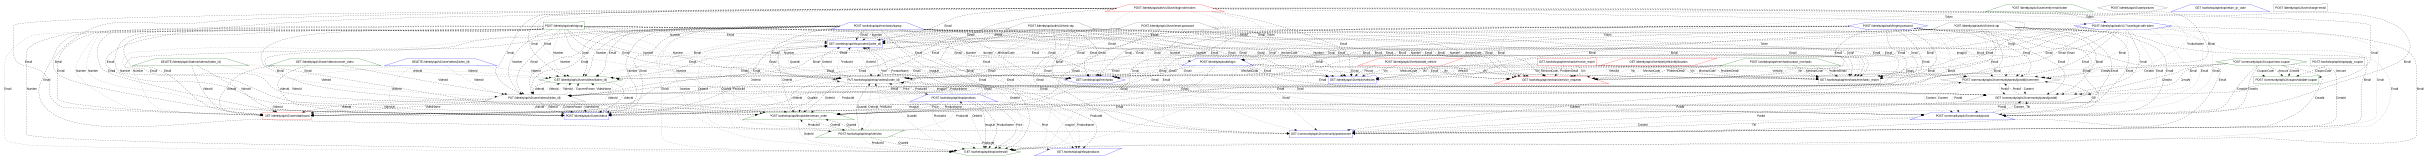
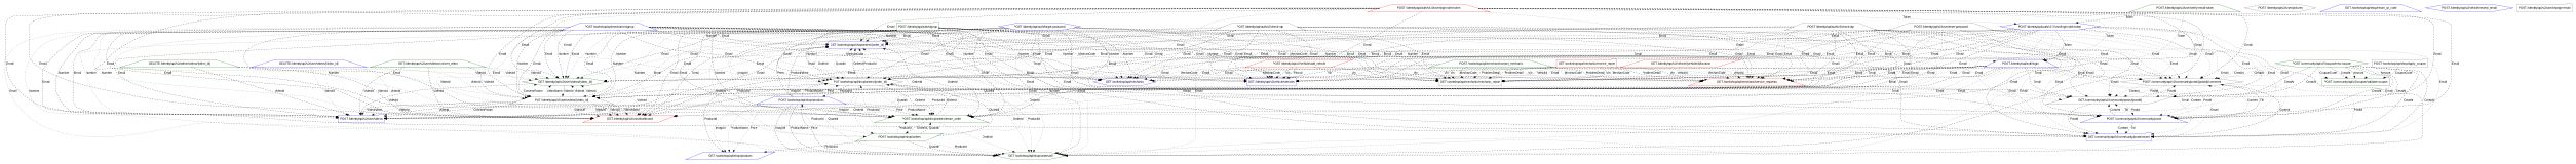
  digraph {
    fontname="Liberation Sans"
    node [color=blue fontname="Liberation Sans" shape=trapezium]
    edge [fontname="Liberation Sans" style=dashed]
    n1 [color=darkgreen label="DELETE /identity/api/v2/admin/videos/{video_id}"]
-   n2 [color=red label="GET /identity/api/v2/user/dashboard" shape=folder]
+   n2 [color=red label="GET /identity/api/v2/user/dashboard" shape=parallelogram]
    n3 [color=darkgreen label="GET /identity/api/v2/user/videos/{video_id}" shape=hexagon]
    n4 [color=gray40 label="PUT /identity/api/v2/user/videos/{video_id}"]
    n5 [label="POST /identity/api/v2/user/videos" shape=folder]
    n6 [label="DELETE /identity/api/v2/user/videos/{video_id}"]
    n7 [color=gray40 label="POST /community/api/v2/community/posts/{postId}/comment" shape=hexagon]
    n8 [color=gray40 label="GET /community/api/v2/community/posts/{postId}" shape=parallelogram]
    n9 [label="GET /community/api/v2/community/posts/recent" shape=folder]
    n10 [label="POST /community/api/v2/community/posts"]
    n11 [color=red label="POST /identity/api/auth/v4.0/user/login-with-token"]
    n12 [label="GET /workshop/api/shop/orders/{order_id}" shape=folder]
    n13 [label="POST /identity/api/auth/v2.7/user/login-with-token" shape=hexagon]
    n14 [color=gray40 label="PUT /workshop/api/shop/orders/{order_id}" shape=hexagon]
    n15 [label="POST /identity/api/auth/login"]
    n16 [color=darkgreen label="GET /workshop/api/shop/orders/all" shape=hexagon]
    n17 [color=gray40 label="GET /workshop/api/mechanic/mechanic_report" shape=folder]
    n18 [label="GET /workshop/api/mechanic/" shape=hexagon]
    n19 [label="GET /identity/api/v2/vehicle/vehicles" shape=folder]
    n20 [color=darkgreen label="POST /workshop/api/shop/orders/return_order"]
    n21 [color=red label="GET /workshop/api/mechanic/service_requests"]
-   n22 [color=darkgreen label="POST /workshop/api/shop/vehicles" shape=parallelogram]
+   n22 [color=darkgreen label="POST /workshop/api/shop/orders" shape=parallelogram]
    n23 [label="GET /workshop/api/shop/products" shape=parallelogram]
    n24 [label="POST /workshop/api/shop/products"]
    n25 [color=darkgreen label="POST /identity/api/auth/signup" shape=folder]
    n26 [color=gray40 label="POST /identity/api/auth/v2/check-otp"]
    n27 [color=gray40 label="POST /identity/api/v2/user/pictures" shape=hexagon]
    n28 [label="GET /workshop/api/shop/return_qr_code"]
    n29 [color=gray40 label="POST /identity/api/v2/user/reset-password"]
    n30 [color=darkgreen label="GET /identity/api/v2/user/videos/convert_video"]
    n31 [color=darkgreen label="POST /identity/api/v2/user/verify-email-token"]
    n32 [color=darkgreen label="POST /community/api/v2/coupon/validate-coupon" shape=folder]
    n33 [label="POST /identity/api/auth/forget-password" shape=hexagon]
    n34 [label="POST /workshop/api/mechanic/signup"]
    n35 [color=red label="GET /identity/api/v2/vehicle/{vehicleId}/location" shape=parallelogram]
    n36 [color=gray40 label="POST /workshop/api/shop/apply_coupon" shape=folder]
    n37 [color=darkgreen label="POST /community/api/v2/coupon/new-coupon" shape=hexagon]
    n38 [color=red label="POST /identity/api/v2/vehicle/add_vehicle" shape=parallelogram]
    n39 [color=gray40 label="POST /identity/api/auth/v3/check-otp"]
    n40 [color=darkgreen label="POST /workshop/api/merchant/contact_mechanic"]
+   n41 [label="POST /identity/api/v2/vehicle/resend_email" shape=hexagon]
    n42 [color=red label="GET /workshop/api/mechanic/receive_report" shape=folder]
    n43 [color=gray40 label="POST /identity/api/v2/user/change-email" shape=folder]
    n1 -> n2 [label=VideoId]
    n1 -> n3 [label=VideoId style=dotted]
    n1 -> n4 [label=VideoId style=dotted]
    n1 -> n5 [label=VideoId]
    n3 -> n2 [label=VideoId style=dotted]
    n3 -> n4 [label=VideoId]
    n3 -> n5 [label=VideoId]
    n4 -> n2 [label=VideoName]
    n4 -> n2 [label=VideoUrl style=dotted]
    n4 -> n2 [label=VideoId style=dotted]
    n4 -> n2 [label=VideoId]
    n4 -> n3 [label=VideoId style=dotted]
    n4 -> n3 [label=VideoId style=dotted]
    n4 -> n3 [label=ConversParam style=dotted]
    n4 -> n3 [label=VideoName style=dotted]
    n4 -> n5 [label=ConversParam]
    n4 -> n5 [label=VideoName]
    n4 -> n5 [label=VideoId style=dotted]
    n4 -> n5 [label=VideoId]
    n6 -> n2 [label=VideoId style=dotted]
    n6 -> n3 [label=VideoId style=dotted]
    n6 -> n4 [label=VideoId style=dotted]
    n6 -> n5 [label=VideoId style=dotted]
    n7 -> n8 [label=Content style=dotted]
    n7 -> n8 [label=PostId style=dotted]
    n7 -> n9 [label=PostId style=dotted]
    n7 -> n9 [label=Content]
    n7 -> n10 [label=Content style=dotted]
    n7 -> n10 [label=PostId style=dotted]
    n8 -> n7 [label=PostId]
    n8 -> n9 [label=PostId]
    n8 -> n10 [label=PostId style=dotted]
    n10 -> n7 [label=Content style=dotted]
    n10 -> n7 [label=Titl]
    n10 -> n8 [label=Content]
    n10 -> n8 [label=Titl style=dotted]
    n10 -> n9 [label=Titl]
    n10 -> n9 [label=Content style=dotted]
    n11 -> n2 [label=Email]
    n11 -> n3 [label=Email]
    n11 -> n4 [label=Email]
    n11 -> n5 [label=Email]
    n11 -> n7 [label=Email]
    n11 -> n8 [label=Email]
-   n11 -> n9 [label=Email style=dotted]
    n11 -> n10 [label=Email]
    n11 -> n12 [label=Email]
    n11 -> n13 [label=Token style=dotted]
    n11 -> n14 [label=Email style=dotted]
    n11 -> n15 [label=Token style=dotted]
    n11 -> n16 [label=Email]
-   n11 -> n17 [label=ProductName style=dotted]
+   n11 -> n17 [label=Email style=dotted]
    n11 -> n18 [label=Email style=dotted]
    n11 -> n19 [label=Email]
    n11 -> n20 [label=Email]
    n11 -> n21 [label=Email]
    n12 -> n14 [label=OrderId style=dotted]
    n12 -> n15 [label=Email style=dotted]
    n12 -> n16 [label=OrderId style=dotted]
    n12 -> n20 [label=OrderId]
    n12 -> n22 [label=OrderId style=dotted]
    n13 -> n2 [label=Email style=dotted]
    n13 -> n3 [label=Email style=dotted]
    n13 -> n4 [label=Email]
    n13 -> n5 [label=Email style=dotted]
    n13 -> n7 [label=Email style=dotted]
    n13 -> n8 [label=Email]
    n13 -> n9 [label=Email style=dotted]
    n13 -> n10 [label=Email style=dotted]
    n13 -> n12 [label=Email style=dotted]
    n13 -> n14 [label=Email]
    n13 -> n15 [label=Token]
    n13 -> n16 [label=Email]
    n13 -> n17 [label=Email]
    n13 -> n18 [label=Email]
    n13 -> n19 [label=Email]
    n13 -> n20 [label=Email style=dotted]
    n13 -> n21 [label=Email]
    n14 -> n12 [label=Quantiti style=dotted]
    n14 -> n12 [label=OrderId]
    n14 -> n12 [label=ProductId style=dotted]
    n14 -> n16 [label=Quantiti style=dotted]
    n14 -> n16 [label=OrderId style=dotted]
    n14 -> n16 [label=ProductId style=dotted]
    n14 -> n20 [label=Quantiti style=dotted]
    n14 -> n20 [label=OrderId]
    n14 -> n20 [label=ProductId style=dotted]
    n14 -> n22 [label=OrderId style=dotted]
    n14 -> n23 [label=ProductId]
    n14 -> n24 [label=ProductId]
    n15 -> n2 [label=Email style=dotted]
    n15 -> n3 [label=Email style=dotted]
    n15 -> n4 [label=Email]
    n15 -> n5 [label=Email]
    n15 -> n7 [label=Email]
    n15 -> n8 [label=Email]
    n15 -> n9 [label=Email style=dotted]
    n15 -> n10 [label=Email style=dotted]
    n15 -> n14 [label=Email]
    n15 -> n16 [label=Email style=dotted]
    n15 -> n17 [label=Email]
    n15 -> n18 [label=Email style=dotted]
    n15 -> n19 [label=Email]
    n15 -> n20 [label=Email style=dotted]
    n15 -> n21 [label=Email]
    n20 -> n12 [label=OrderId style=dotted]
    n20 -> n14 [label=OrderId]
    n20 -> n16 [label=OrderId style=dotted]
    n20 -> n22 [label=OrderId]
    n22 -> n12 [label=Quantiti style=dotted]
    n22 -> n12 [label=ProductId style=dotted]
    n22 -> n14 [label=Quantiti]
    n22 -> n14 [label=ProductId style=dotted]
    n22 -> n16 [label=Quantiti]
    n22 -> n16 [label=ProductId style=dotted]
    n22 -> n20 [label=Quantiti]
    n22 -> n20 [label=ProductId style=dotted]
    n22 -> n23 [label=ProductId]
    n22 -> n24 [label=ProductId style=dotted]
    n24 -> n12 [label=ProductName]
    n24 -> n12 [label=ImagUrl style=dotted]
    n24 -> n12 [label=Price]
    n24 -> n14 [label=ImagUrl style=dotted]
    n24 -> n14 [label=ProductName]
    n24 -> n14 [label=Price style=dotted]
    n24 -> n16 [label=ImagUrl]
    n24 -> n16 [label=ProductName]
    n24 -> n16 [label=Price]
    n24 -> n20 [label=Price]
    n24 -> n20 [label=ProductName style=dotted]
    n24 -> n20 [label=ImagUrl style=dotted]
    n24 -> n23 [label=ImagUrl style=dotted]
    n24 -> n23 [label=ProductName style=dotted]
    n24 -> n23 [label=Price style=dotted]
    n25 -> n2 [label=Number style=dotted]
    n25 -> n2 [label=Email]
    n25 -> n3 [label=Email]
    n25 -> n3 [label=Number style=dotted]
    n25 -> n4 [label=Email]
    n25 -> n4 [label=Number]
    n25 -> n5 [label=Number style=dotted]
    n25 -> n5 [label=Email]
    n25 -> n7 [label=Email style=dotted]
    n25 -> n8 [label=Email style=dotted]
    n25 -> n9 [label=Email]
    n25 -> n10 [label=Email]
    n25 -> n12 [label=Number style=dotted]
    n25 -> n12 [label=Email style=dotted]
    n25 -> n14 [label=Number]
    n25 -> n14 [label=Email]
    n25 -> n16 [label=Email style=dotted]
    n25 -> n16 [label=Number]
    n25 -> n17 [label=Number style=dotted]
    n25 -> n17 [label=Email]
    n25 -> n18 [label=Email]
    n25 -> n18 [label=Number style=dotted]
    n25 -> n19 [label=Number]
    n25 -> n19 [label=Email style=dotted]
    n25 -> n20 [label=Email]
    n25 -> n20 [label=Number]
    n25 -> n21 [label=Number style=dotted]
    n25 -> n21 [label=Email style=dotted]
    n26 -> n2 [label=Email]
    n26 -> n3 [label=Email style=dotted]
    n26 -> n4 [label=Email style=dotted]
    n26 -> n5 [label=Email]
-   n26 -> n7 [label=ImagUrl style=dotted]
+   n26 -> n7 [label=Email style=dotted]
    n26 -> n8 [label=Email]
    n26 -> n9 [label=Email]
    n26 -> n10 [label=Email style=dotted]
    n26 -> n12 [label=Email style=dotted]
    n26 -> n14 [label=Email]
    n26 -> n16 [label=Email style=dotted]
    n26 -> n17 [label=Email]
    n26 -> n18 [label=Email]
    n26 -> n19 [label=Email]
    n26 -> n20 [label=Email style=dotted]
    n26 -> n21 [label=Email style=dotted]
    n29 -> n2 [label=Email style=dotted]
    n29 -> n3 [label=Email]
-   n29 -> n4 [label=Email]
+   n29 -> n4 [label=Email style=dotted]
    n29 -> n5 [label=Email style=dotted]
    n29 -> n7 [label=Email style=dotted]
    n29 -> n8 [label=Email style=dotted]
    n29 -> n9 [label=Email style=dotted]
    n29 -> n10 [label=Email style=dotted]
    n29 -> n12 [label=Email style=dotted]
-   n29 -> n14 [label=Email style=dotted]
    n29 -> n16 [label=Email style=dotted]
    n29 -> n17 [label=Email]
    n29 -> n18 [label=Email]
    n29 -> n19 [label=Email style=dotted]
    n29 -> n20 [label=Email]
    n29 -> n21 [label=Email]
    n30 -> n2 [label=VideoId]
    n30 -> n3 [label=VideoId style=dotted]
    n30 -> n4 [label=VideoId]
    n30 -> n5 [label=VideoId]
    n31 -> n13 [label=Token]
    n31 -> n15 [label=Token style=dotted]
    n33 -> n2 [label=Email]
    n33 -> n3 [label=Email]
    n33 -> n4 [label=Email]
    n33 -> n5 [label=Email style=dotted]
    n33 -> n7 [label=Email]
    n33 -> n8 [label=Email]
    n33 -> n9 [label=Email]
    n33 -> n10 [label=Email]
    n33 -> n12 [label=Email]
    n33 -> n14 [label=Email]
    n33 -> n16 [label=Email style=dotted]
    n33 -> n17 [label=Email]
    n33 -> n18 [label=Email style=dotted]
    n33 -> n19 [label=Email style=dotted]
    n33 -> n20 [label=Email]
    n33 -> n21 [label=Email]
    n34 -> n2 [label=Number style=dotted]
    n34 -> n2 [label=Email]
    n34 -> n3 [label=Email]
    n34 -> n3 [label=Number]
    n34 -> n4 [label=Email]
    n34 -> n4 [label=Number]
    n34 -> n5 [label=Number]
    n34 -> n5 [label=Email]
    n34 -> n7 [label=Email style=dotted]
    n34 -> n8 [label=Email style=dotted]
    n34 -> n9 [label=Email]
    n34 -> n10 [label=Email style=dotted]
    n34 -> n12 [label=Number style=dotted]
    n34 -> n12 [label=Email]
    n34 -> n14 [label=Number style=dotted]
    n34 -> n14 [label=Email]
    n34 -> n16 [label=Email style=dotted]
    n34 -> n16 [label=Number style=dotted]
    n34 -> n17 [label=Number style=dotted]
    n34 -> n17 [label=MechanCode]
    n34 -> n17 [label=Email]
    n34 -> n18 [label=MechanCode]
    n34 -> n18 [label=Email style=dotted]
    n34 -> n18 [label=Number style=dotted]
    n34 -> n19 [label=Number]
    n34 -> n19 [label=Email style=dotted]
    n34 -> n20 [label=Email]
    n34 -> n20 [label=Number style=dotted]
    n34 -> n21 [label=Number]
    n34 -> n21 [label=MechanCode]
    n34 -> n21 [label=Email style=dotted]
    n35 -> n17 [label=VehiclId style=dotted]
    n35 -> n19 [label=VehiclId style=dotted]
    n35 -> n21 [label=VehiclId style=dotted]
    n36 -> n32 [label=Amount style=dotted]
    n36 -> n32 [label=CouponCode]
    n37 -> n7 [label=CreatAt style=dotted]
    n37 -> n7 [label=CreatAt style=dotted]
    n37 -> n8 [label=CreatAt]
    n37 -> n8 [label=CreatAt]
    n37 -> n9 [label=CreatAt]
    n37 -> n9 [label=CreatAt]
    n37 -> n10 [label=CreatAt]
    n37 -> n10 [label=CreatAt]
    n37 -> n32 [label=Amount]
    n37 -> n32 [label=CouponCode style=dotted]
    n37 -> n32 [label=CreatAt]
    n38 -> n17 [label=Vin]
    n38 -> n19 [label=Vin]
    n38 -> n19 [label=Pincod]
    n38 -> n21 [label=Vin]
    n39 -> n2 [label=Email]
    n39 -> n3 [label=Email style=dotted]
    n39 -> n4 [label=Email]
    n39 -> n5 [label=Email]
    n39 -> n7 [label=Email style=dotted]
    n39 -> n8 [label=Email]
    n39 -> n9 [label=Email]
    n39 -> n10 [label=Email]
    n39 -> n12 [label=Email]
    n39 -> n14 [label=Email]
    n39 -> n16 [label=Email style=dotted]
    n39 -> n17 [label=Email style=dotted]
    n39 -> n18 [label=Email style=dotted]
    n39 -> n19 [label=Email]
    n39 -> n20 [label=Email]
    n39 -> n21 [label=Email style=dotted]
    n40 -> n17 [label=ProblemDetail]
    n40 -> n17 [label=Vin style=dotted]
    n40 -> n17 [label=MechanCode]
    n40 -> n18 [label=MechanCode style=dotted]
    n40 -> n19 [label=Vin]
    n40 -> n21 [label=Vin style=dotted]
    n40 -> n21 [label=MechanCode style=dotted]
    n40 -> n21 [label=ProblemDetail]
    n42 -> n17 [label=ProblemDetail]
    n42 -> n17 [label=Vin]
    n42 -> n17 [label=MechanCode style=dotted]
    n42 -> n18 [label=MechanCode style=dotted]
    n42 -> n19 [label=Vin]
    n42 -> n21 [label=Vin]
    n42 -> n21 [label=MechanCode style=dotted]
    n42 -> n21 [label=ProblemDetail]
  }
